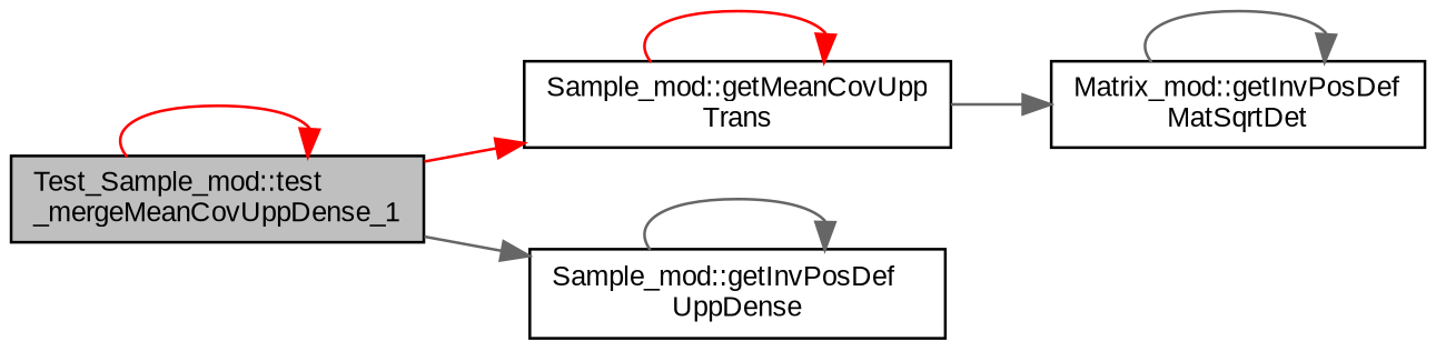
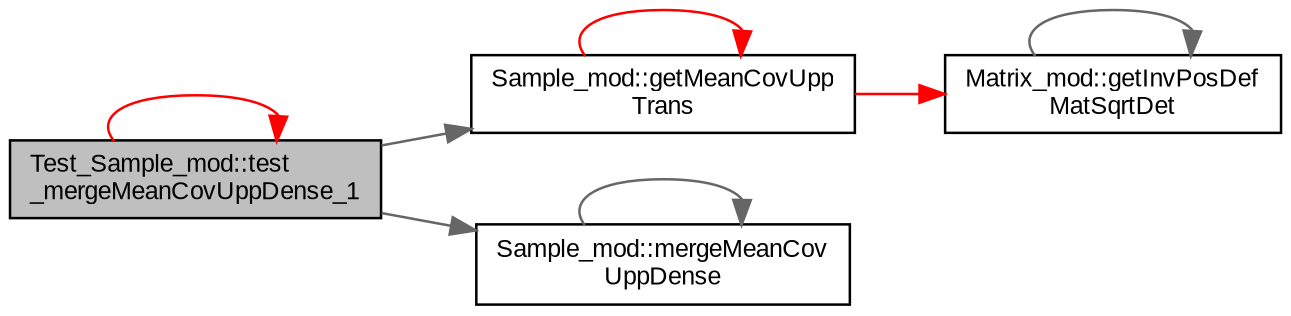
  digraph {
    fontname="Liberation Sans"
    rankdir=LR
    node [color=black fillcolor=white fontname="Liberation Sans" fontsize=10 shape=record style=filled]
    edge [color=red fontname="Liberation Sans" fontsize=10 labelfontname=Helvetica labelfontsize=10 style=solid]
    n1 [fillcolor=grey75 fontcolor=black height=0.2 label="Test_Sample_mod::test\l_mergeMeanCovUppDense_1" width=0.4]
    n2 [height=0.2 label="Sample_mod::getMeanCovUpp\lTrans" width=0.4]
-   n3 [height=0.2 label="Sample_mod::getInvPosDef\lUppDense" width=0.4]
+   n3 [height=0.2 label="Sample_mod::mergeMeanCov\lUppDense" width=0.4]
    n4 [height=0.2 label="Matrix_mod::getInvPosDef\lMatSqrtDet" width=0.4]
    n1 -> n1
-   n1 -> n2
+   n1 -> n2 [color=gray40]
    n1 -> n3 [color=gray40]
    n2 -> n2
-   n2 -> n4 [color=gray40]
+   n2 -> n4
    n3 -> n3 [color=gray40]
    n4 -> n4 [color=gray40]
  }
